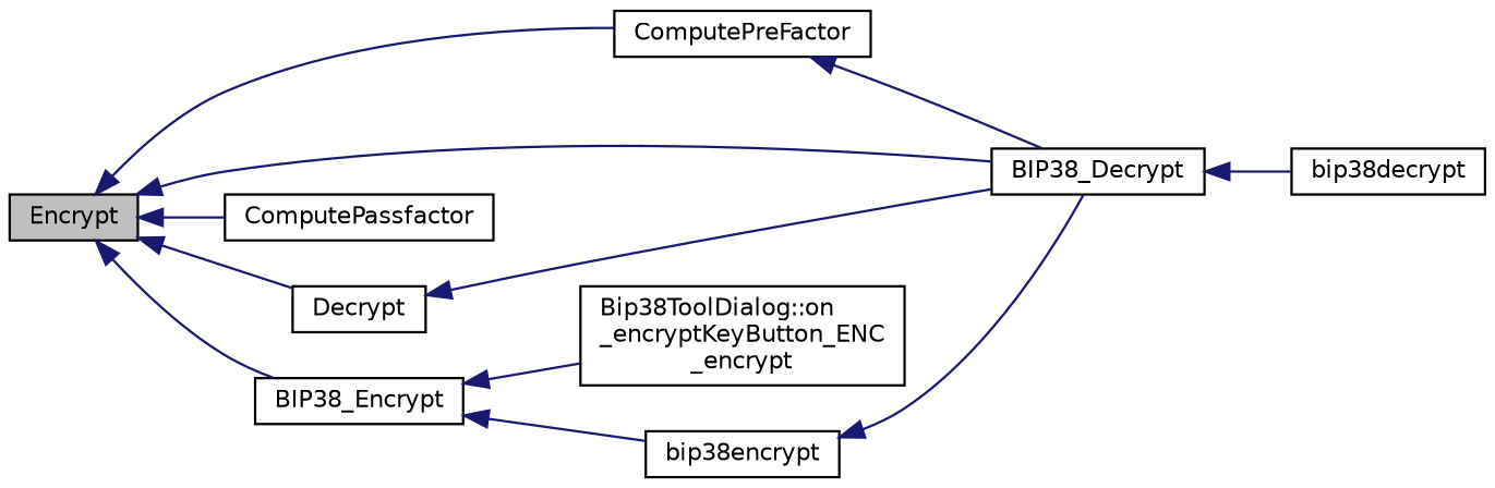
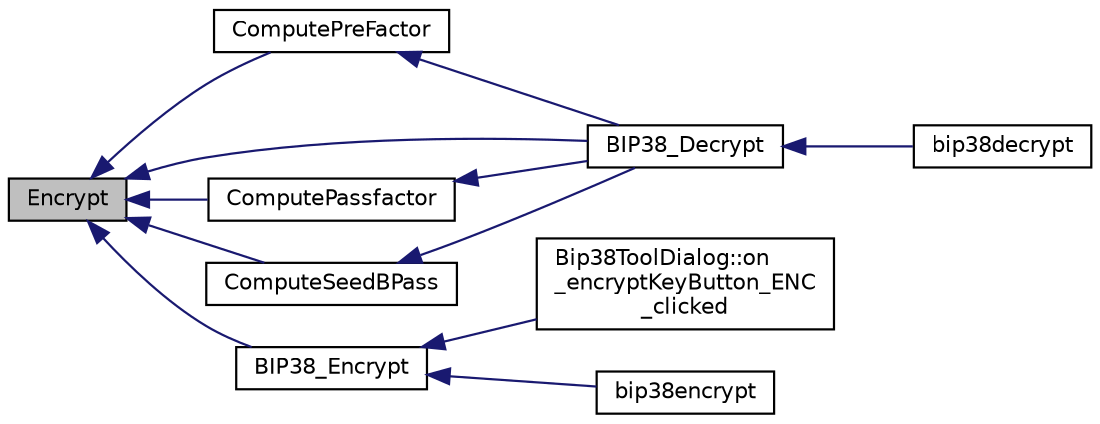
  digraph {
    rankdir=LR
    node [color=black fillcolor=white fontname=Helvetica fontsize=10 shape=record style=filled]
    edge [color=midnightblue dir=back fontname=Helvetica fontsize=10 labelfontname=Helvetica labelfontsize=10 style=solid]
    n1 [fillcolor=grey75 fontcolor=black height=0.2 label=Encrypt width=0.4]
    n2 [height=0.2 label=ComputePreFactor width=0.4]
    n3 [height=0.2 label=BIP38_Decrypt width=0.4]
    n4 [height=0.2 label=ComputePassfactor width=0.4]
-   n5 [height=0.2 label=Decrypt width=0.4]
+   n5 [height=0.2 label=ComputeSeedBPass width=0.4]
    n6 [height=0.2 label=BIP38_Encrypt width=0.4]
    n7 [height=0.2 label=bip38decrypt width=0.4]
-   n8 [height=0.2 label="Bip38ToolDialog::on\l_encryptKeyButton_ENC\l_encrypt" width=0.4]
+   n8 [height=0.2 label="Bip38ToolDialog::on\l_encryptKeyButton_ENC\l_clicked" width=0.4]
    n9 [height=0.2 label=bip38encrypt width=0.4]
    n1 -> n2
    n1 -> n3
    n1 -> n4
    n1 -> n5
    n1 -> n6
    n2 -> n3
    n3 -> n7
-   n9 -> n3
+   n4 -> n3
    n5 -> n3
    n6 -> n8
    n6 -> n9
  }
